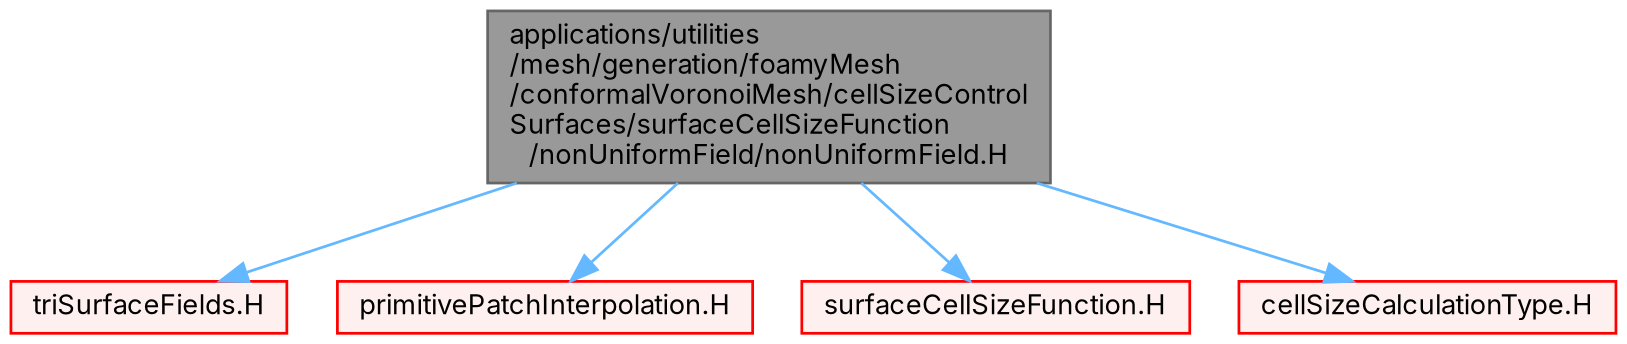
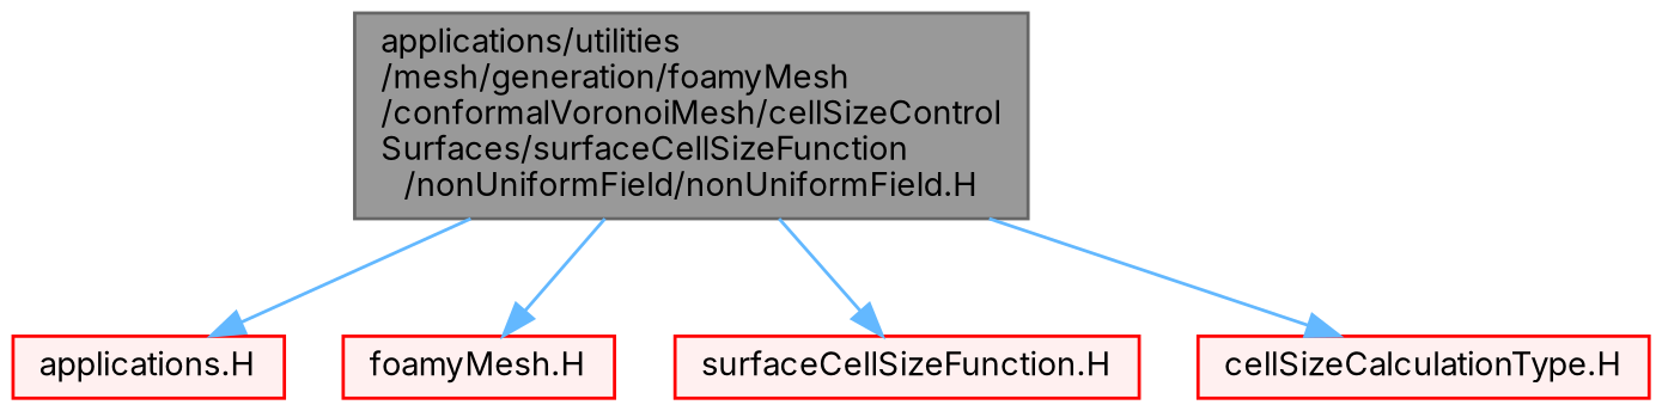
  digraph {
    fontname=Inter
    node [color=red fillcolor="#FFF0F0" fontname=Inter fontsize=10 shape=box style=filled]
    edge [color=steelblue1 fontname=Inter fontsize=10 labelfontname=Helvetica labelfontsize=10 style=solid]
    n1 [color=gray40 fillcolor=grey60 fontcolor=black height=0.2 label="applications/utilities\l/mesh/generation/foamyMesh\l/conformalVoronoiMesh/cellSizeControl\lSurfaces/surfaceCellSizeFunction\l/nonUniformField/nonUniformField.H" width=0.4]
-   n2 [height=0.2 label="triSurfaceFields.H" width=0.4]
-   n3 [height=0.2 label="primitivePatchInterpolation.H" width=0.4]
+   n2 [height=0.2 label="applications.H" width=0.4]
+   n3 [height=0.2 label="foamyMesh.H" width=0.4]
    n4 [height=0.2 label="surfaceCellSizeFunction.H" width=0.4]
    n5 [height=0.2 label="cellSizeCalculationType.H" width=0.4]
    n1 -> n2
    n1 -> n3
    n1 -> n4
    n1 -> n5
  }
